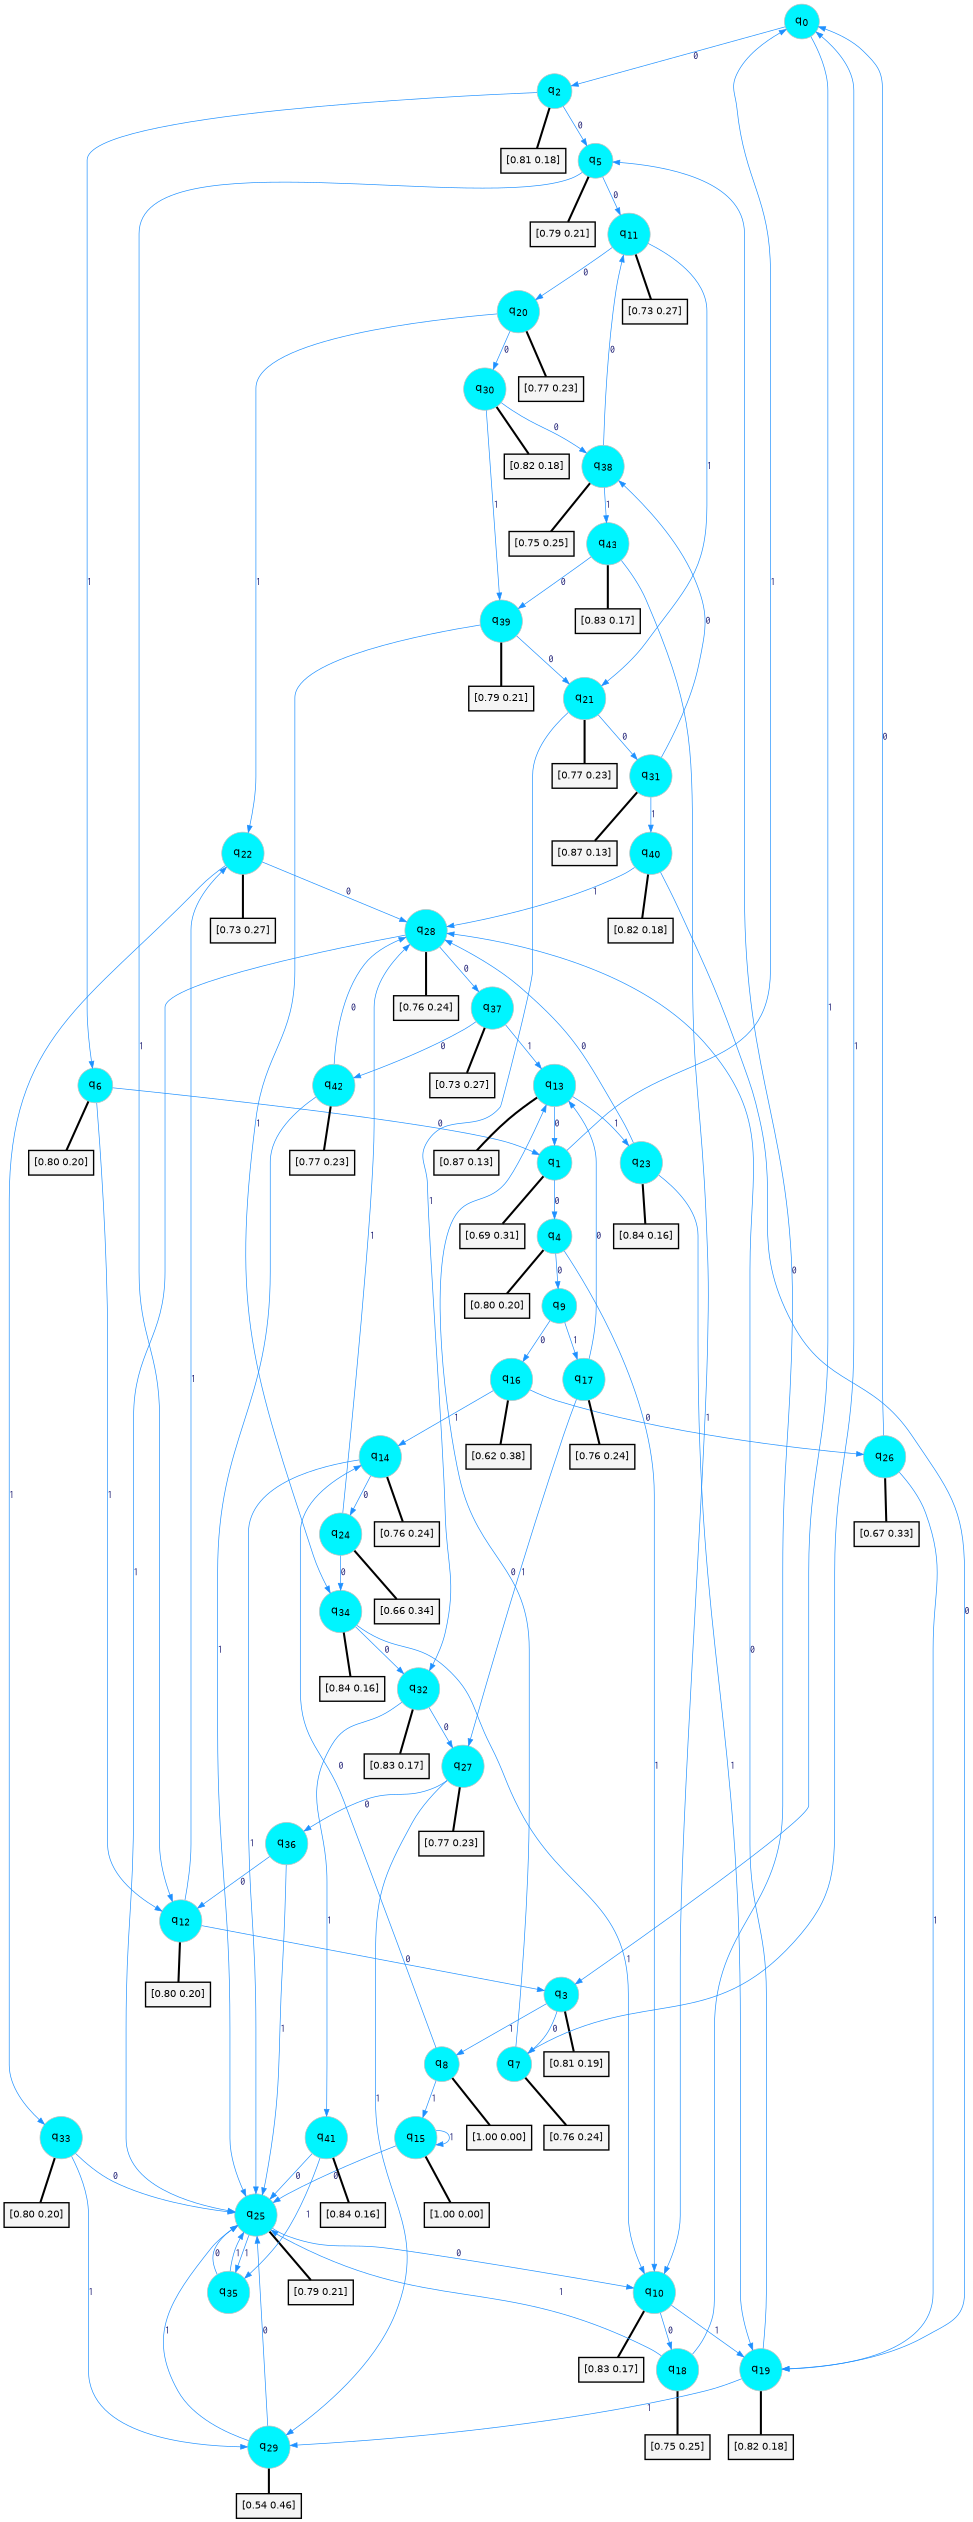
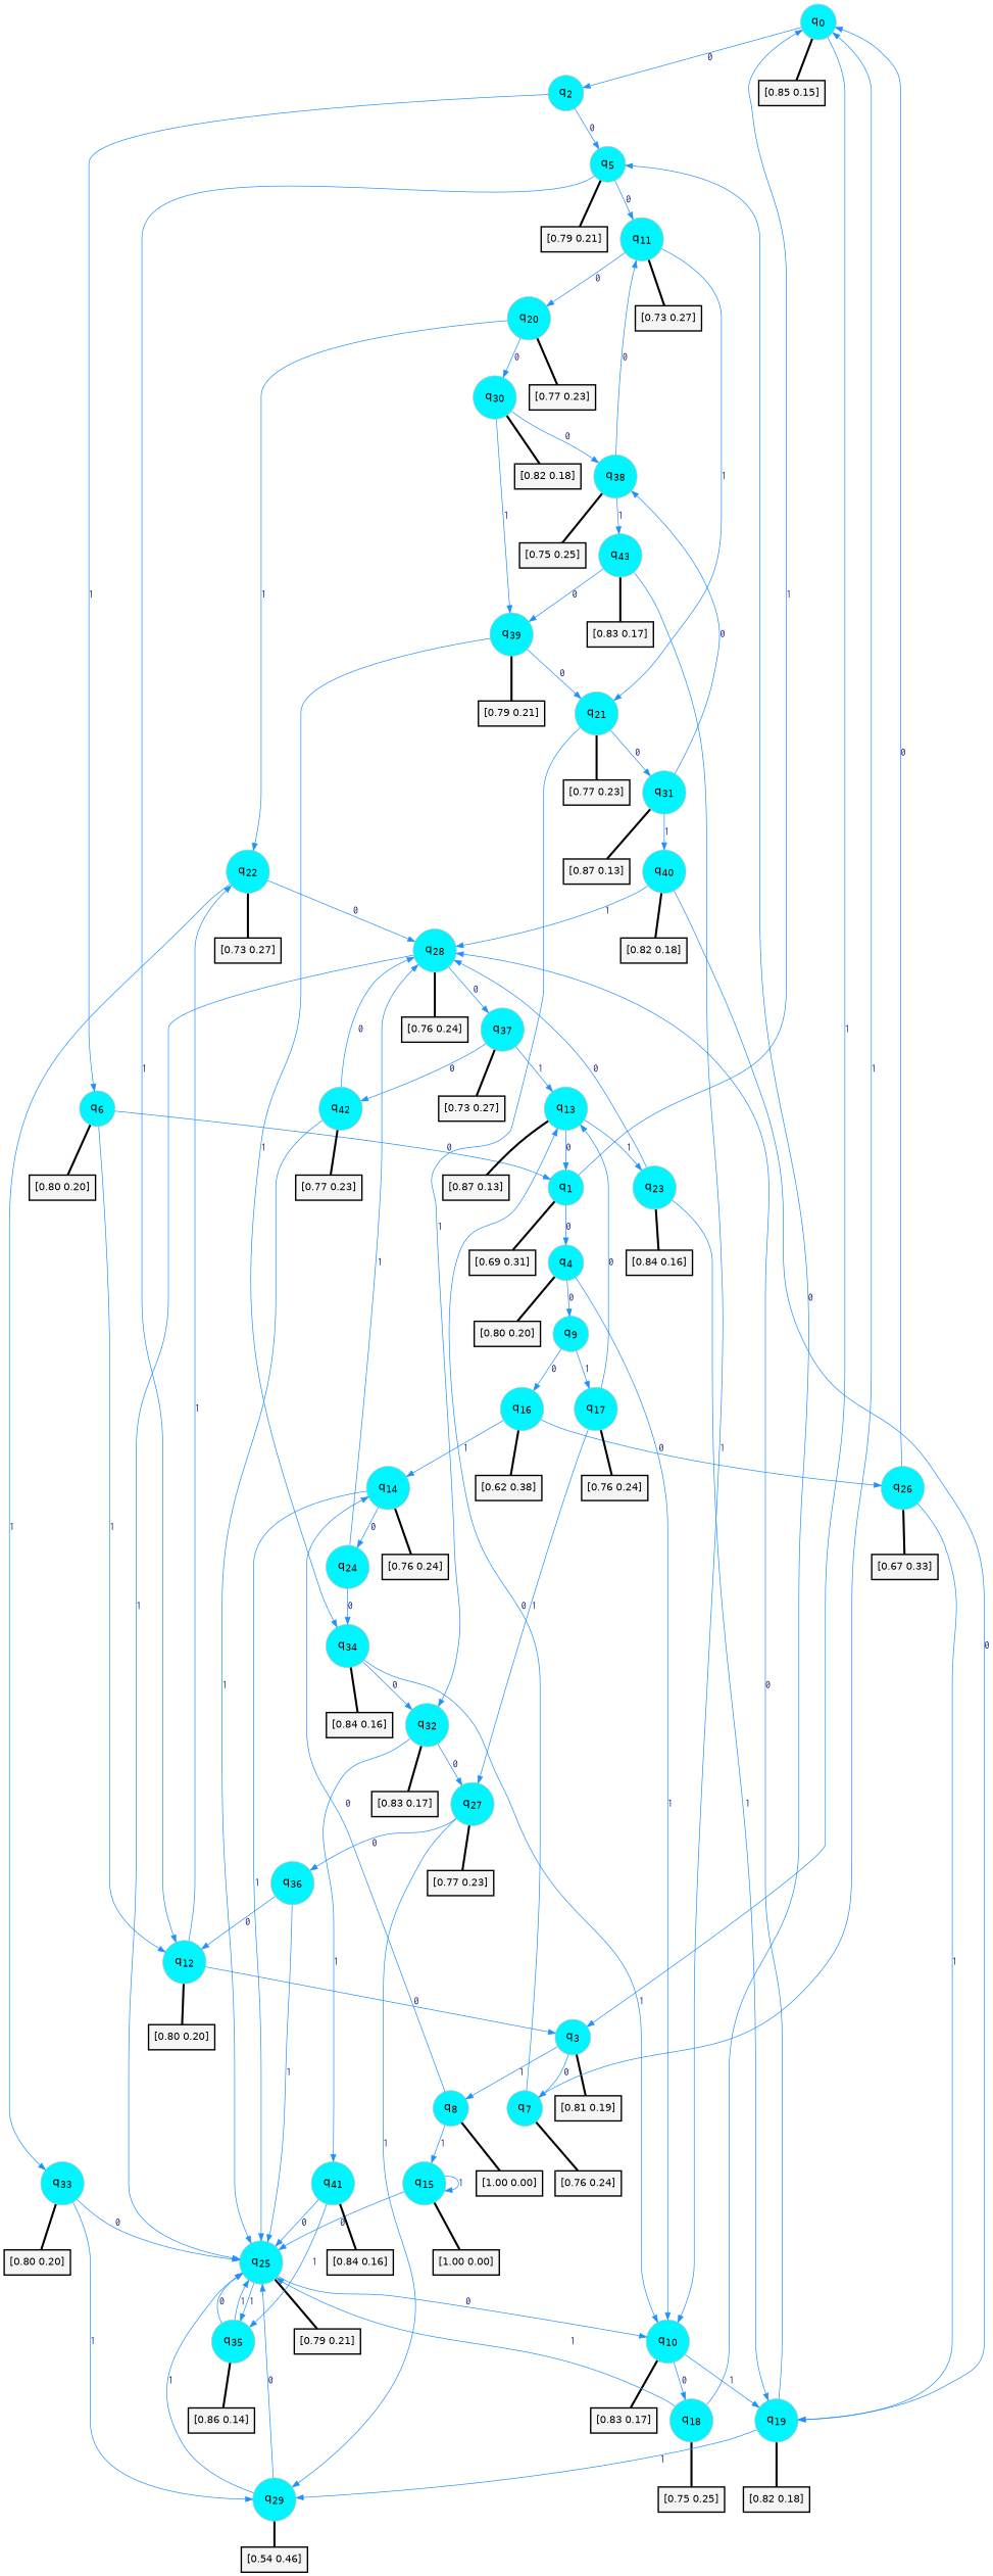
  digraph {
    rankdir=TD
    node [color=gray fillcolor=turquoise1 fontcolor=black fontname=Helvetica fontsize=16 fontweight=bold shape=circle style=filled]
    edge [arrowsize=1 color=dodgerblue1 fontcolor=midnightblue fontname=courier fontweight=bold penwidth=1 style=solid weight=20]
    n1 [label=<q<SUB>0</SUB>>]
    n2 [label=<q<SUB>2</SUB>>]
    n3 [label=<q<SUB>3</SUB>>]
+   n4 [color=black fillcolor=whitesmoke fontsize=14 label="[0.85 0.15]" penwidth=2 shape=box]
    n5 [label=<q<SUB>5</SUB>>]
    n6 [label=<q<SUB>6</SUB>>]
-   n7 [color=black fillcolor=whitesmoke fontsize=14 label="[0.81 0.18]" penwidth=2 shape=box]
    n8 [label=<q<SUB>7</SUB>>]
    n9 [label=<q<SUB>8</SUB>>]
    n10 [color=black fillcolor=whitesmoke fontsize=14 label="[0.81 0.19]" penwidth=2 shape=box]
    n11 [label=<q<SUB>1</SUB>>]
    n12 [label=<q<SUB>4</SUB>>]
    n13 [color=black fillcolor=whitesmoke fontsize=14 label="[0.69 0.31]" penwidth=2 shape=box]
    n14 [label=<q<SUB>9</SUB>>]
    n15 [label=<q<SUB>10</SUB>>]
    n16 [color=black fillcolor=whitesmoke fontsize=14 label="[0.80 0.20]" penwidth=2 shape=box]
    n17 [label=<q<SUB>11</SUB>>]
    n18 [label=<q<SUB>12</SUB>>]
    n19 [color=black fillcolor=whitesmoke fontsize=14 label="[0.79 0.21]" penwidth=2 shape=box]
    n20 [color=black fillcolor=whitesmoke fontsize=14 label="[0.80 0.20]" penwidth=2 shape=box]
    n21 [label=<q<SUB>13</SUB>>]
    n22 [color=black fillcolor=whitesmoke fontsize=14 label="[0.76 0.24]" penwidth=2 shape=box]
    n23 [label=<q<SUB>14</SUB>>]
    n24 [label=<q<SUB>15</SUB>>]
    n25 [color=black fillcolor=whitesmoke fontsize=14 label="[1.00 0.00]" penwidth=2 shape=box]
    n26 [label=<q<SUB>16</SUB>>]
    n27 [label=<q<SUB>17</SUB>>]
    n28 [label=<q<SUB>18</SUB>>]
    n29 [label=<q<SUB>19</SUB>>]
    n30 [color=black fillcolor=whitesmoke fontsize=14 label="[0.83 0.17]" penwidth=2 shape=box]
    n31 [label=<q<SUB>20</SUB>>]
    n32 [label=<q<SUB>21</SUB>>]
    n33 [color=black fillcolor=whitesmoke fontsize=14 label="[0.73 0.27]" penwidth=2 shape=box]
    n34 [label=<q<SUB>22</SUB>>]
    n35 [color=black fillcolor=whitesmoke fontsize=14 label="[0.80 0.20]" penwidth=2 shape=box]
    n36 [label=<q<SUB>23</SUB>>]
    n37 [color=black fillcolor=whitesmoke fontsize=14 label="[0.87 0.13]" penwidth=2 shape=box]
    n38 [label=<q<SUB>24</SUB>>]
    n39 [label=<q<SUB>25</SUB>>]
    n40 [color=black fillcolor=whitesmoke fontsize=14 label="[0.76 0.24]" penwidth=2 shape=box]
    n41 [color=black fillcolor=whitesmoke fontsize=14 label="[1.00 0.00]" penwidth=2 shape=box]
    n42 [label=<q<SUB>26</SUB>>]
    n43 [color=black fillcolor=whitesmoke fontsize=14 label="[0.62 0.38]" penwidth=2 shape=box]
    n44 [label=<q<SUB>27</SUB>>]
    n45 [color=black fillcolor=whitesmoke fontsize=14 label="[0.76 0.24]" penwidth=2 shape=box]
    n46 [color=black fillcolor=whitesmoke fontsize=14 label="[0.75 0.25]" penwidth=2 shape=box]
    n47 [label=<q<SUB>28</SUB>>]
    n48 [label=<q<SUB>29</SUB>>]
    n49 [color=black fillcolor=whitesmoke fontsize=14 label="[0.82 0.18]" penwidth=2 shape=box]
    n50 [label=<q<SUB>30</SUB>>]
    n51 [color=black fillcolor=whitesmoke fontsize=14 label="[0.77 0.23]" penwidth=2 shape=box]
    n52 [label=<q<SUB>31</SUB>>]
    n53 [label=<q<SUB>32</SUB>>]
    n54 [color=black fillcolor=whitesmoke fontsize=14 label="[0.77 0.23]" penwidth=2 shape=box]
    n55 [label=<q<SUB>33</SUB>>]
    n56 [color=black fillcolor=whitesmoke fontsize=14 label="[0.73 0.27]" penwidth=2 shape=box]
    n57 [color=black fillcolor=whitesmoke fontsize=14 label="[0.84 0.16]" penwidth=2 shape=box]
    n58 [label=<q<SUB>34</SUB>>]
-   n59 [color=black fillcolor=whitesmoke fontsize=14 label="[0.66 0.34]" penwidth=2 shape=box]
    n60 [label=<q<SUB>35</SUB>>]
    n61 [color=black fillcolor=whitesmoke fontsize=14 label="[0.79 0.21]" penwidth=2 shape=box]
    n62 [color=black fillcolor=whitesmoke fontsize=14 label="[0.67 0.33]" penwidth=2 shape=box]
    n63 [label=<q<SUB>36</SUB>>]
    n64 [color=black fillcolor=whitesmoke fontsize=14 label="[0.77 0.23]" penwidth=2 shape=box]
    n65 [label=<q<SUB>37</SUB>>]
    n66 [color=black fillcolor=whitesmoke fontsize=14 label="[0.76 0.24]" penwidth=2 shape=box]
    n67 [color=black fillcolor=whitesmoke fontsize=14 label="[0.54 0.46]" penwidth=2 shape=box]
    n68 [label=<q<SUB>38</SUB>>]
    n69 [label=<q<SUB>39</SUB>>]
    n70 [color=black fillcolor=whitesmoke fontsize=14 label="[0.82 0.18]" penwidth=2 shape=box]
    n71 [label=<q<SUB>40</SUB>>]
    n72 [color=black fillcolor=whitesmoke fontsize=14 label="[0.87 0.13]" penwidth=2 shape=box]
    n73 [label=<q<SUB>41</SUB>>]
    n74 [color=black fillcolor=whitesmoke fontsize=14 label="[0.83 0.17]" penwidth=2 shape=box]
    n75 [color=black fillcolor=whitesmoke fontsize=14 label="[0.80 0.20]" penwidth=2 shape=box]
    n76 [color=black fillcolor=whitesmoke fontsize=14 label="[0.84 0.16]" penwidth=2 shape=box]
+   n77 [color=black fillcolor=whitesmoke fontsize=14 label="[0.86 0.14]" penwidth=2 shape=box]
    n78 [label=<q<SUB>42</SUB>>]
    n79 [color=black fillcolor=whitesmoke fontsize=14 label="[0.73 0.27]" penwidth=2 shape=box]
    n80 [label=<q<SUB>43</SUB>>]
    n81 [color=black fillcolor=whitesmoke fontsize=14 label="[0.75 0.25]" penwidth=2 shape=box]
    n82 [color=black fillcolor=whitesmoke fontsize=14 label="[0.79 0.21]" penwidth=2 shape=box]
    n83 [color=black fillcolor=whitesmoke fontsize=14 label="[0.82 0.18]" penwidth=2 shape=box]
    n84 [color=black fillcolor=whitesmoke fontsize=14 label="[0.84 0.16]" penwidth=2 shape=box]
    n85 [color=black fillcolor=whitesmoke fontsize=14 label="[0.77 0.23]" penwidth=2 shape=box]
    n86 [color=black fillcolor=whitesmoke fontsize=14 label="[0.83 0.17]" penwidth=2 shape=box]
    n1 -> n2 [label=0]
    n1 -> n3 [label=1]
+   n1 -> n4 [arrowhead=none color=black penwidth=3]
    n2 -> n5 [label=0]
    n2 -> n6 [label=1]
-   n2 -> n7 [arrowhead=none color=black penwidth=3]
    n3 -> n8 [label=0]
    n3 -> n9 [label=1]
    n3 -> n10 [arrowhead=none color=black penwidth=3]
    n5 -> n17 [label=0]
    n5 -> n18 [label=1]
    n5 -> n19 [arrowhead=none color=black penwidth=3]
    n6 -> n11 [label=0]
    n6 -> n18 [label=1]
    n6 -> n20 [arrowhead=none color=black penwidth=3]
    n8 -> n1 [label=1]
    n8 -> n21 [label=0]
    n8 -> n22 [arrowhead=none color=black penwidth=3]
    n9 -> n23 [label=0]
    n9 -> n24 [label=1]
    n9 -> n25 [arrowhead=none color=black penwidth=3]
    n11 -> n1 [label=1]
    n11 -> n12 [label=0]
    n11 -> n13 [arrowhead=none color=black penwidth=3]
    n12 -> n14 [label=0]
    n12 -> n15 [label=1]
    n12 -> n16 [arrowhead=none color=black penwidth=3]
    n14 -> n26 [label=0]
    n14 -> n27 [label=1]
    n15 -> n28 [label=0]
    n15 -> n29 [label=1]
    n15 -> n30 [arrowhead=none color=black penwidth=3]
    n17 -> n31 [label=0]
    n17 -> n32 [label=1]
    n17 -> n33 [arrowhead=none color=black penwidth=3]
    n18 -> n3 [label=0]
    n18 -> n34 [label=1]
    n18 -> n35 [arrowhead=none color=black penwidth=3]
    n21 -> n11 [label=0]
    n21 -> n36 [label=1]
    n21 -> n37 [arrowhead=none color=black penwidth=3]
    n23 -> n38 [label=0]
    n23 -> n39 [label=1]
    n23 -> n40 [arrowhead=none color=black penwidth=3]
    n24 -> n24 [label=1]
    n24 -> n39 [label=0]
    n24 -> n41 [arrowhead=none color=black penwidth=3]
    n26 -> n23 [label=1]
    n26 -> n42 [label=0]
    n26 -> n43 [arrowhead=none color=black penwidth=3]
    n27 -> n21 [label=0]
    n27 -> n44 [label=1]
    n27 -> n45 [arrowhead=none color=black penwidth=3]
    n28 -> n5 [label=0]
    n28 -> n39 [label=1]
    n28 -> n46 [arrowhead=none color=black penwidth=3]
    n29 -> n47 [label=0]
    n29 -> n48 [label=1]
    n29 -> n49 [arrowhead=none color=black penwidth=3]
    n31 -> n34 [label=1]
    n31 -> n50 [label=0]
    n31 -> n51 [arrowhead=none color=black penwidth=3]
    n32 -> n52 [label=0]
    n32 -> n53 [label=1]
    n32 -> n54 [arrowhead=none color=black penwidth=3]
    n34 -> n47 [label=0]
    n34 -> n55 [label=1]
    n34 -> n56 [arrowhead=none color=black penwidth=3]
    n36 -> n29 [label=1]
    n36 -> n47 [label=0]
    n36 -> n57 [arrowhead=none color=black penwidth=3]
    n38 -> n47 [label=1]
    n38 -> n58 [label=0]
-   n38 -> n59 [arrowhead=none color=black penwidth=3]
    n39 -> n15 [label=0]
    n39 -> n60 [label=1]
    n39 -> n61 [arrowhead=none color=black penwidth=3]
    n42 -> n1 [label=0]
    n42 -> n29 [label=1]
    n42 -> n62 [arrowhead=none color=black penwidth=3]
    n44 -> n48 [label=1]
    n44 -> n63 [label=0]
    n44 -> n64 [arrowhead=none color=black penwidth=3]
    n47 -> n39 [label=1]
    n47 -> n65 [label=0]
    n47 -> n66 [arrowhead=none color=black penwidth=3]
    n48 -> n39 [label=0]
    n48 -> n39 [label=1]
    n48 -> n67 [arrowhead=none color=black penwidth=3]
    n50 -> n68 [label=0]
    n50 -> n69 [label=1]
    n50 -> n70 [arrowhead=none color=black penwidth=3]
    n52 -> n68 [label=0]
    n52 -> n71 [label=1]
    n52 -> n72 [arrowhead=none color=black penwidth=3]
    n53 -> n44 [label=0]
    n53 -> n73 [label=1]
    n53 -> n74 [arrowhead=none color=black penwidth=3]
    n55 -> n39 [label=0]
    n55 -> n48 [label=1]
    n55 -> n75 [arrowhead=none color=black penwidth=3]
    n58 -> n15 [label=1]
    n58 -> n53 [label=0]
    n58 -> n76 [arrowhead=none color=black penwidth=3]
    n60 -> n39 [label=0]
    n60 -> n39 [label=1]
+   n60 -> n77 [arrowhead=none color=black penwidth=3]
    n63 -> n18 [label=0]
    n63 -> n39 [label=1]
    n65 -> n21 [label=1]
    n65 -> n78 [label=0]
    n65 -> n79 [arrowhead=none color=black penwidth=3]
    n68 -> n17 [label=0]
    n68 -> n80 [label=1]
    n68 -> n81 [arrowhead=none color=black penwidth=3]
    n69 -> n32 [label=0]
    n69 -> n58 [label=1]
    n69 -> n82 [arrowhead=none color=black penwidth=3]
    n71 -> n29 [label=0]
    n71 -> n47 [label=1]
    n71 -> n83 [arrowhead=none color=black penwidth=3]
    n73 -> n39 [label=0]
    n73 -> n60 [label=1]
    n73 -> n84 [arrowhead=none color=black penwidth=3]
    n78 -> n39 [label=1]
    n78 -> n47 [label=0]
    n78 -> n85 [arrowhead=none color=black penwidth=3]
    n80 -> n15 [label=1]
    n80 -> n69 [label=0]
    n80 -> n86 [arrowhead=none color=black penwidth=3]
  }
